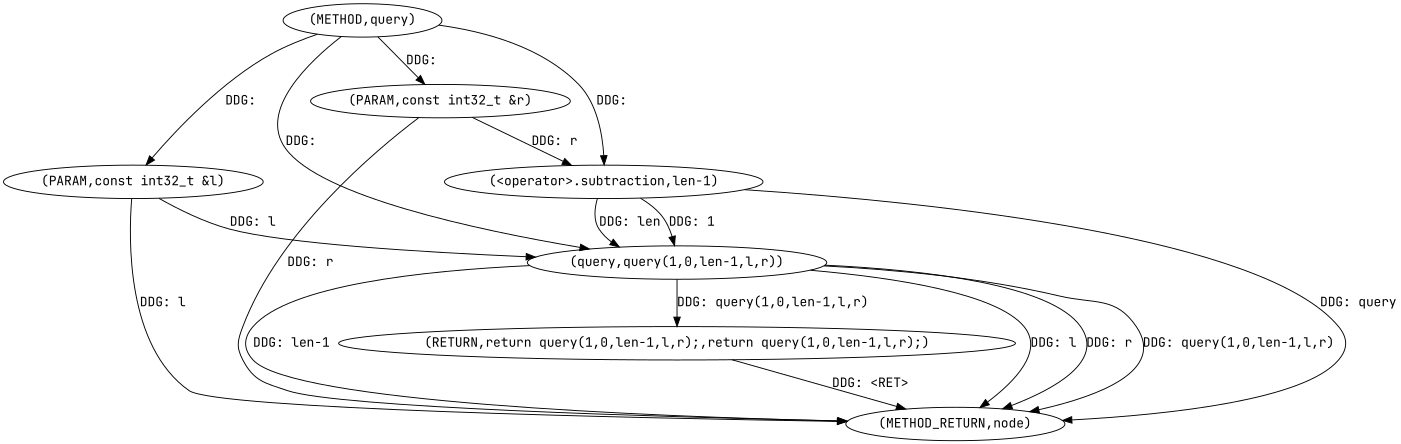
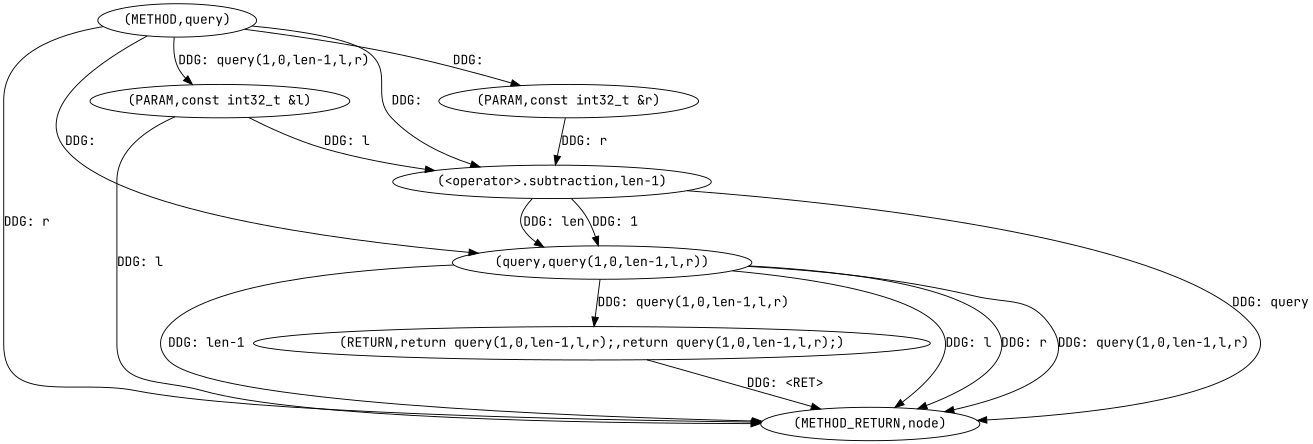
  digraph {
    fontname="JetBrains Mono"
    node [fontname="JetBrains Mono"]
    edge [fontname="JetBrains Mono"]
    n1 [label="(METHOD,query)"]
    n2 [label="(PARAM,const int32_t &l)"]
    n3 [label="(PARAM,const int32_t &r)"]
    n4 [label="(query,query(1,0,len-1,l,r))"]
    n5 [label="(<operator>.subtraction,len-1)"]
    n6 [label="(METHOD_RETURN,node)"]
    n7 [label="(RETURN,return query(1,0,len-1,l,r);,return query(1,0,len-1,l,r);)"]
-   n1 -> n2 [label="DDG: "]
+   n1 -> n2 [label="DDG: query(1,0,len-1,l,r)"]
    n1 -> n3 [label="DDG: "]
    n1 -> n4 [label="DDG: "]
    n1 -> n5 [label="DDG: "]
-   n2 -> n4 [label="DDG: l"]
+   n2 -> n5 [label="DDG: l"]
    n2 -> n6 [label="DDG: l"]
    n3 -> n5 [label="DDG: r"]
-   n3 -> n6 [label="DDG: r"]
+   n1 -> n6 [label="DDG: r"]
    n4 -> n6 [label="DDG: len-1"]
    n4 -> n6 [label="DDG: l"]
    n4 -> n6 [label="DDG: r"]
    n4 -> n6 [label="DDG: query(1,0,len-1,l,r)"]
    n4 -> n7 [label="DDG: query(1,0,len-1,l,r)"]
    n5 -> n4 [label="DDG: len"]
    n5 -> n4 [label="DDG: 1"]
    n5 -> n6 [label="DDG: query"]
    n7 -> n6 [label="DDG: <RET>"]
  }
